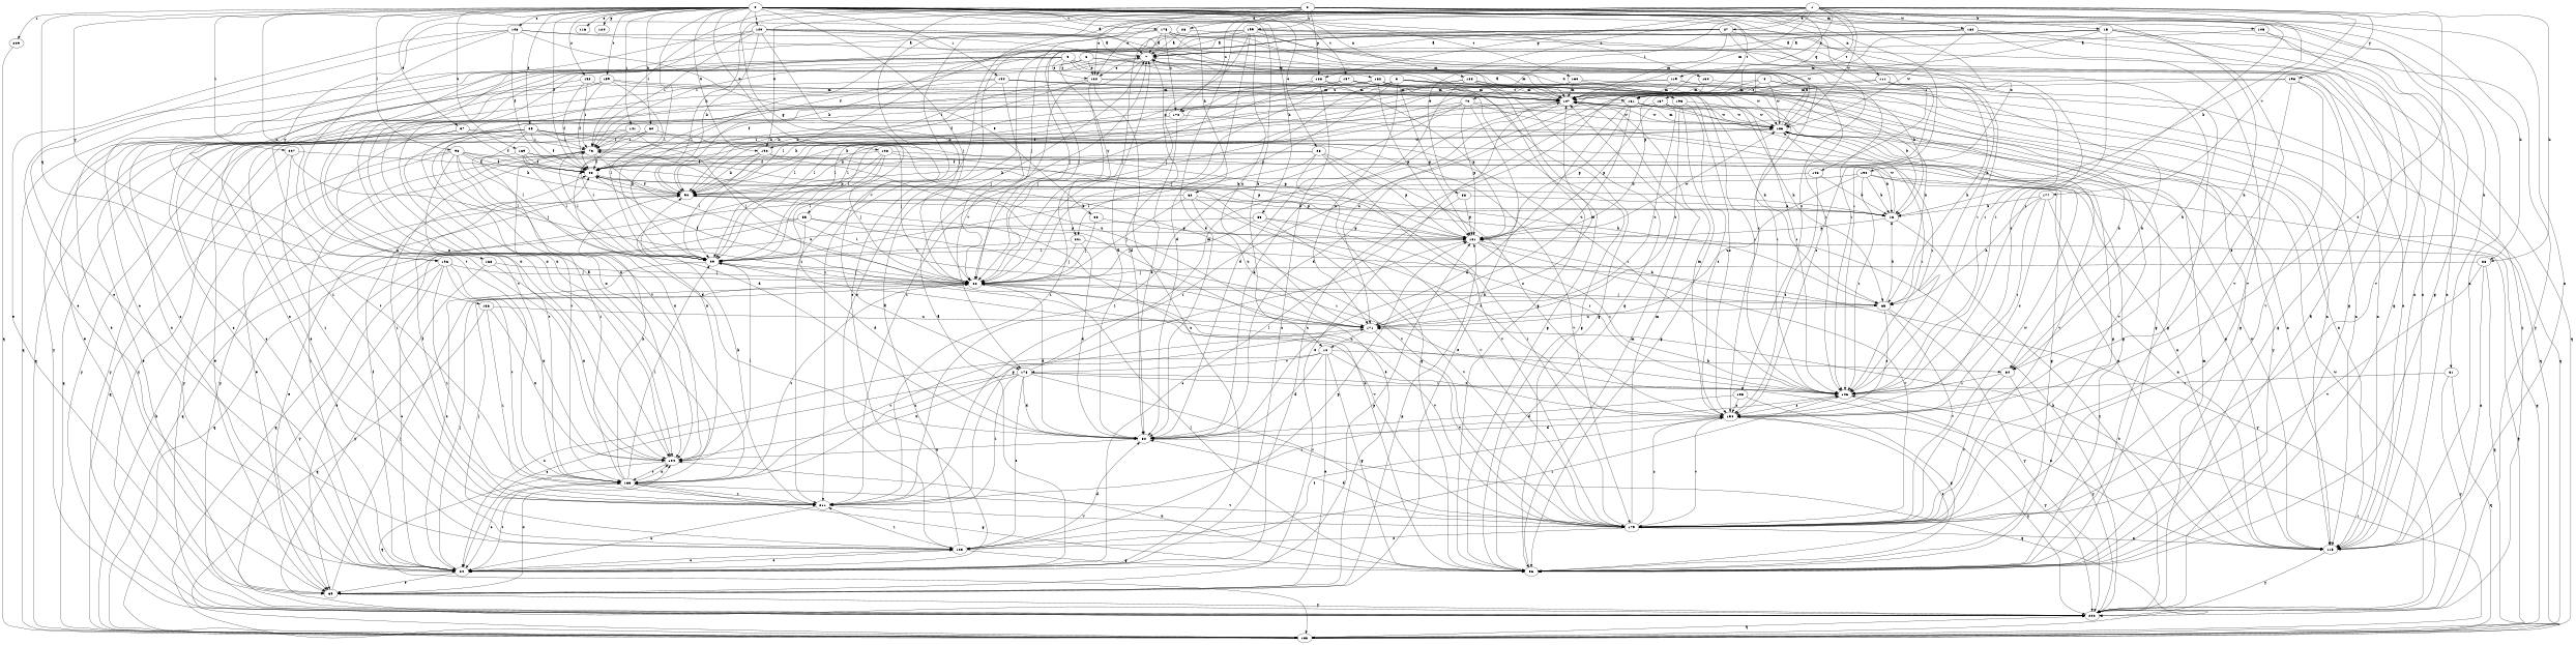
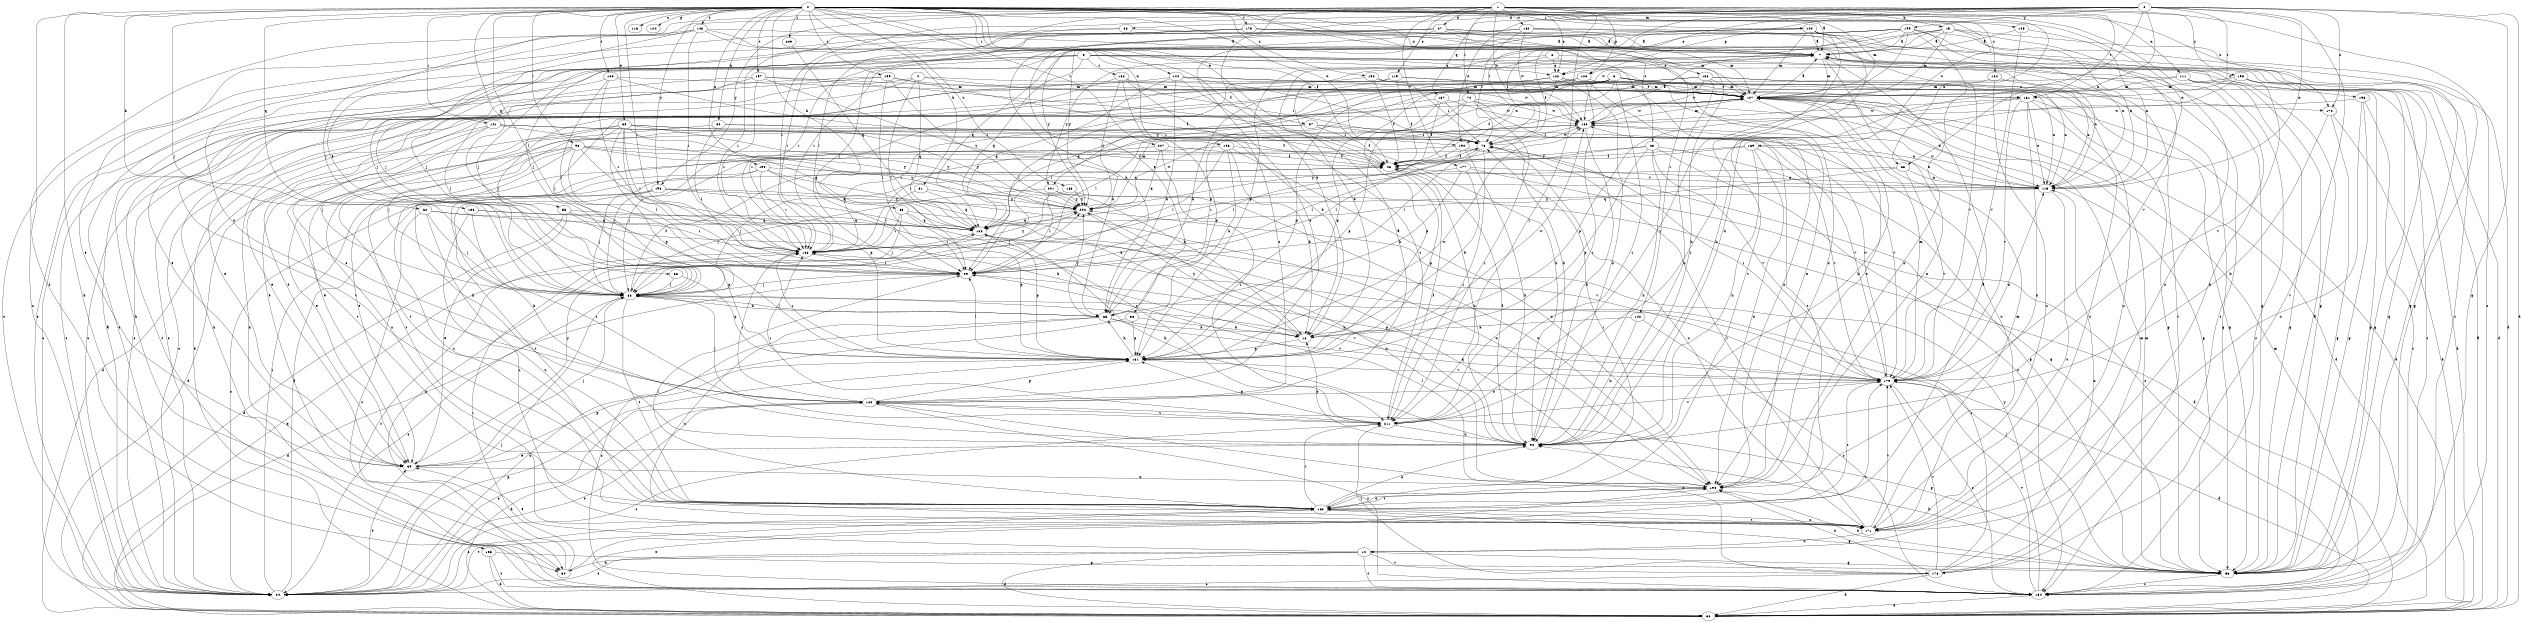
  strict digraph {
    0
    7
    10
    23
    35
    37
    48
    55
    60
    61
    62
    63
    64
    82
    93
    99
    105
    108
    111
    115
    116
    124
    136
    140
    141
    142
    144
    146
    148
    152
    153
    157
    159
    160
    164
    168
    169
    170
    175
    188
    190
    192
    196
    207
    209
    107
    122
    32
    178
    194
    24
    154
    56
    39
    90
    131
    179
    33
    73
    138
    202
    163
    171
    16
    65
    186
    211
    123
    1
    15
    27
    38
    70
    88
    119
    128
    161
    177
    182
    198
    2
    28
    137
    199
    3
    201
    4
    5
    162
    193
    6
    0 -> 7 [label=a]
    0 -> 10 [label=b]
    0 -> 23 [label=c]
    0 -> 35 [label=e]
    0 -> 37 [label=e]
    0 -> 48 [label=f]
    0 -> 55 [label=g]
    0 -> 60 [label=h]
    0 -> 61 [label=h]
    0 -> 62 [label=h]
    0 -> 63 [label=h]
    0 -> 64 [label=h]
    0 -> 82 [label=j]
    0 -> 93 [label=l]
    0 -> 99 [label=l]
    0 -> 105 [label=m]
    0 -> 108 [label=n]
    0 -> 111 [label=n]
    0 -> 115 [label=n]
    0 -> 116 [label=o]
    0 -> 124 [label=p]
    0 -> 136 [label=q]
    0 -> 140 [label=r]
    0 -> 141 [label=r]
    0 -> 142 [label=r]
    0 -> 144 [label=r]
    0 -> 146 [label=r]
    0 -> 148 [label=s]
    0 -> 152 [label=s]
    0 -> 153 [label=s]
    0 -> 157 [label=t]
    0 -> 159 [label=t]
    0 -> 160 [label=t]
    0 -> 164 [label=u]
    0 -> 168 [label=u]
    0 -> 169 [label=u]
-   175 -> 170 [label=u]
+   0 -> 170 [label=u]
    0 -> 175 [label=v]
    0 -> 188 [label=x]
    0 -> 190 [label=x]
    0 -> 192 [label=x]
    0 -> 196 [label=y]
    0 -> 207 [label=z]
    0 -> 209 [label=z]
    7 -> 107 [label=m]
    7 -> 122 [label=o]
    7 -> 32 [label=d]
    7 -> 178 [label=v]
    7 -> 194 [label=x]
    10 -> 64 [label=h]
    10 -> 32 [label=d]
    10 -> 178 [label=v]
    10 -> 24 [label=c]
    10 -> 154 [label=s]
    10 -> 56 [label=g]
    10 -> 39 [label=e]
    23 -> 48 [label=f]
    23 -> 99 [label=l]
    23 -> 154 [label=s]
    23 -> 56 [label=g]
    23 -> 90 [label=k]
    23 -> 131 [label=p]
    23 -> 179 [label=v]
    35 -> 48 [label=f]
    35 -> 82 [label=j]
    35 -> 99 [label=l]
    35 -> 146 [label=r]
    35 -> 39 [label=e]
    35 -> 131 [label=p]
    35 -> 73 [label=i]
    35 -> 138 [label=q]
    35 -> 202 [label=y]
    35 -> 163 [label=t]
    37 -> 48 [label=f]
    37 -> 39 [label=e]
    37 -> 179 [label=v]
    37 -> 73 [label=i]
    37 -> 163 [label=t]
    48 -> 90 [label=k]
    48 -> 131 [label=p]
-   48 -> 179 [label=v]
+   48 -> 115 [label=v]
    55 -> 146 [label=r]
    55 -> 32 [label=d]
    55 -> 39 [label=e]
    55 -> 131 [label=p]
    55 -> 138 [label=q]
    60 -> 99 [label=l]
    60 -> 73 [label=i]
    60 -> 202 [label=y]
    60 -> 171 [label=u]
    61 -> 146 [label=r]
    61 -> 138 [label=q]
    61 -> 202 [label=y]
    62 -> 82 [label=j]
    62 -> 154 [label=s]
    62 -> 138 [label=q]
    62 -> 171 [label=u]
    62 -> 16 [label=b]
    63 -> 82 [label=j]
    63 -> 146 [label=r]
    63 -> 131 [label=p]
    63 -> 179 [label=v]
    63 -> 138 [label=q]
    64 -> 146 [label=r]
    64 -> 179 [label=v]
    64 -> 202 [label=y]
    82 -> 48 [label=f]
    82 -> 32 [label=d]
    82 -> 179 [label=v]
    82 -> 163 [label=t]
    82 -> 65 [label=h]
    93 -> 48 [label=f]
    93 -> 99 [label=l]
    93 -> 32 [label=d]
    93 -> 39 [label=e]
    93 -> 90 [label=k]
    93 -> 131 [label=p]
    93 -> 202 [label=y]
    93 -> 163 [label=t]
    93 -> 16 [label=b]
    99 -> 82 [label=j]
    99 -> 24 [label=c]
-   99 -> 179 [label=v]
+   99 -> 179 [label=p]
    105 -> 7 [label=a]
    105 -> 115 [label=n]
    105 -> 179 [label=v]
    108 -> 48 [label=f]
    108 -> 82 [label=j]
    108 -> 99 [label=l]
    108 -> 194 [label=x]
    108 -> 16 [label=b]
    108 -> 65 [label=h]
    111 -> 107 [label=m]
    111 -> 32 [label=d]
    111 -> 154 [label=s]
    111 -> 56 [label=g]
    111 -> 65 [label=h]
    115 -> 202 [label=y]
    115 -> 171 [label=u]
    115 -> 186 [label=w]
    136 -> 194 [label=x]
    136 -> 138 [label=q]
    136 -> 171 [label=u]
    136 -> 211 [label=z]
    140 -> 7 [label=a]
    140 -> 82 [label=j]
    140 -> 107 [label=m]
    140 -> 24 [label=c]
    140 -> 154 [label=s]
    140 -> 56 [label=g]
    140 -> 90 [label=k]
    140 -> 73 [label=i]
    140 -> 163 [label=t]
    141 -> 82 [label=j]
    141 -> 115 [label=n]
    141 -> 32 [label=d]
    141 -> 73 [label=i]
    141 -> 202 [label=y]
    141 -> 123 [label=o]
    142 -> 154 [label=s]
    142 -> 90 [label=k]
    142 -> 16 [label=b]
    144 -> 82 [label=j]
    144 -> 107 [label=m]
    144 -> 56 [label=g]
    144 -> 90 [label=k]
    144 -> 138 [label=q]
    144 -> 65 [label=h]
    144 -> 211 [label=z]
    146 -> 99 [label=l]
    146 -> 154 [label=s]
    146 -> 202 [label=y]
    148 -> 7 [label=a]
    148 -> 48 [label=f]
    148 -> 146 [label=r]
    148 -> 194 [label=x]
    148 -> 39 [label=e]
    148 -> 33 [label=e]
    148 -> 123 [label=o]
    152 -> 48 [label=f]
    152 -> 107 [label=m]
    152 -> 39 [label=e]
    152 -> 73 [label=i]
    153 -> 32 [label=d]
    153 -> 154 [label=s]
    153 -> 56 [label=g]
    157 -> 82 [label=j]
    157 -> 146 [label=r]
    157 -> 107 [label=m]
    157 -> 90 [label=k]
    157 -> 163 [label=t]
    157 -> 65 [label=h]
    159 -> 48 [label=f]
    159 -> 99 [label=l]
    159 -> 107 [label=m]
    159 -> 24 [label=c]
    159 -> 154 [label=s]
    159 -> 202 [label=y]
    160 -> 99 [label=l]
    160 -> 146 [label=r]
    160 -> 107 [label=m]
    160 -> 24 [label=c]
    160 -> 16 [label=b]
    164 -> 115 [label=n]
    164 -> 107 [label=m]
    164 -> 171 [label=u]
    168 -> 82 [label=j]
    168 -> 194 [label=x]
    168 -> 202 [label=y]
    169 -> 48 [label=f]
    169 -> 99 [label=l]
    169 -> 115 [label=n]
    169 -> 194 [label=x]
    169 -> 90 [label=k]
    169 -> 179 [label=v]
    170 -> 32 [label=d]
    170 -> 56 [label=g]
    170 -> 90 [label=k]
    175 -> 7 [label=a]
    175 -> 99 [label=l]
    175 -> 146 [label=r]
    175 -> 107 [label=m]
    175 -> 24 [label=c]
    175 -> 56 [label=g]
    188 -> 99 [label=l]
    188 -> 115 [label=n]
    188 -> 107 [label=m]
    188 -> 32 [label=d]
    188 -> 56 [label=g]
    188 -> 90 [label=k]
    188 -> 186 [label=w]
    190 -> 115 [label=n]
    190 -> 146 [label=r]
    190 -> 90 [label=k]
    190 -> 138 [label=q]
    190 -> 171 [label=u]
    190 -> 16 [label=b]
    192 -> 48 [label=f]
    192 -> 99 [label=l]
    192 -> 56 [label=g]
    192 -> 39 [label=e]
    192 -> 90 [label=k]
    196 -> 82 [label=j]
    196 -> 194 [label=x]
    196 -> 24 [label=c]
    196 -> 202 [label=y]
    196 -> 163 [label=t]
    196 -> 211 [label=z]
    207 -> 48 [label=f]
    207 -> 82 [label=j]
    207 -> 138 [label=q]
    207 -> 211 [label=z]
    209 -> 138 [label=q]
    107 -> 7 [label=a]
    107 -> 115 [label=n]
    107 -> 32 [label=d]
    107 -> 24 [label=c]
    107 -> 39 [label=e]
    107 -> 90 [label=k]
    107 -> 186 [label=w]
    122 -> 48 [label=f]
    122 -> 82 [label=j]
    122 -> 107 [label=m]
    122 -> 24 [label=c]
    122 -> 56 [label=g]
    122 -> 90 [label=k]
    32 -> 7 [label=a]
    32 -> 194 [label=x]
    32 -> 138 [label=q]
    178 -> 115 [label=n]
    178 -> 146 [label=r]
    178 -> 107 [label=m]
    178 -> 32 [label=d]
    178 -> 194 [label=x]
    178 -> 24 [label=c]
    178 -> 179 [label=v]
    178 -> 211 [label=z]
    178 -> 123 [label=o]
    194 -> 99 [label=l]
    194 -> 138 [label=q]
    194 -> 163 [label=t]
    24 -> 7 [label=a]
    24 -> 48 [label=f]
    24 -> 82 [label=j]
    24 -> 39 [label=e]
    24 -> 131 [label=p]
    24 -> 73 [label=i]
    24 -> 163 [label=t]
    24 -> 123 [label=o]
    154 -> 107 [label=m]
    154 -> 32 [label=d]
    154 -> 179 [label=v]
    154 -> 202 [label=y]
    56 -> 7 [label=a]
    56 -> 82 [label=j]
    56 -> 107 [label=m]
    56 -> 194 [label=x]
    56 -> 154 [label=s]
    56 -> 90 [label=k]
    39 -> 82 [label=j]
    39 -> 194 [label=x]
    39 -> 131 [label=p]
    39 -> 202 [label=y]
    90 -> 48 [label=f]
    90 -> 39 [label=e]
    90 -> 16 [label=b]
    131 -> 99 [label=l]
    131 -> 146 [label=r]
    131 -> 179 [label=v]
    131 -> 65 [label=h]
    131 -> 186 [label=w]
    179 -> 115 [label=n]
    179 -> 107 [label=m]
    179 -> 32 [label=d]
    179 -> 154 [label=s]
    179 -> 73 [label=i]
    179 -> 163 [label=t]
    179 -> 186 [label=w]
    179 -> 123 [label=o]
    33 -> 82 [label=j]
    33 -> 131 [label=p]
    73 -> 48 [label=f]
    73 -> 99 [label=l]
    73 -> 202 [label=y]
    73 -> 171 [label=u]
    73 -> 186 [label=w]
    73 -> 211 [label=z]
    138 -> 146 [label=r]
    138 -> 90 [label=k]
    138 -> 131 [label=p]
    202 -> 107 [label=m]
    202 -> 90 [label=k]
    202 -> 138 [label=q]
    202 -> 186 [label=w]
    163 -> 7 [label=a]
    163 -> 99 [label=l]
    163 -> 194 [label=x]
    163 -> 24 [label=c]
    163 -> 56 [label=g]
    163 -> 90 [label=k]
    163 -> 73 [label=i]
    163 -> 171 [label=u]
    163 -> 211 [label=z]
    171 -> 10 [label=u]
    171 -> 107 [label=m]
    171 -> 179 [label=v]
    171 -> 73 [label=i]
    171 -> 163 [label=t]
    16 -> 131 [label=p]
    16 -> 202 [label=y]
    16 -> 186 [label=w]
    65 -> 82 [label=j]
    65 -> 154 [label=s]
    65 -> 179 [label=v]
    65 -> 202 [label=y]
    65 -> 171 [label=u]
    65 -> 16 [label=b]
    186 -> 7 [label=a]
    186 -> 146 [label=r]
    186 -> 107 [label=m]
    186 -> 90 [label=k]
    186 -> 179 [label=v]
    186 -> 73 [label=i]
    211 -> 48 [label=f]
    211 -> 146 [label=r]
    211 -> 24 [label=c]
    211 -> 90 [label=k]
    211 -> 131 [label=p]
    211 -> 179 [label=v]
    123 -> 7 [label=a]
    123 -> 82 [label=j]
    123 -> 146 [label=r]
    123 -> 32 [label=d]
    123 -> 24 [label=c]
    123 -> 154 [label=s]
    123 -> 56 [label=g]
    123 -> 131 [label=p]
    123 -> 211 [label=z]
    1 -> 82 [label=j]
    1 -> 99 [label=l]
    1 -> 196 [label=y]
    1 -> 107 [label=m]
    1 -> 122 [label=o]
    1 -> 24 [label=c]
    1 -> 154 [label=s]
    1 -> 16 [label=b]
    1 -> 186 [label=w]
    1 -> 211 [label=z]
    1 -> 15 [label=b]
    1 -> 27 [label=d]
    1 -> 38 [label=e]
    1 -> 70 [label=i]
    1 -> 88 [label=k]
    1 -> 119 [label=o]
    1 -> 128 [label=p]
    1 -> 161 [label=t]
    1 -> 177 [label=v]
    1 -> 182 [label=w]
    1 -> 198 [label=y]
    15 -> 7 [label=a]
    15 -> 48 [label=f]
    15 -> 115 [label=n]
    15 -> 146 [label=r]
    15 -> 107 [label=m]
    15 -> 56 [label=g]
    15 -> 131 [label=p]
    15 -> 179 [label=v]
    27 -> 7 [label=a]
    27 -> 82 [label=j]
    27 -> 146 [label=r]
    27 -> 107 [label=m]
    27 -> 154 [label=s]
    27 -> 90 [label=k]
    27 -> 65 [label=h]
    27 -> 123 [label=o]
    38 -> 24 [label=c]
    38 -> 131 [label=p]
    38 -> 16 [label=b]
    70 -> 99 [label=l]
    70 -> 56 [label=g]
    70 -> 39 [label=e]
    70 -> 131 [label=p]
    70 -> 163 [label=t]
    70 -> 186 [label=w]
    70 -> 211 [label=z]
    88 -> 82 [label=j]
    88 -> 115 [label=n]
    88 -> 179 [label=v]
    88 -> 138 [label=q]
    119 -> 48 [label=f]
    119 -> 99 [label=l]
    119 -> 115 [label=n]
    119 -> 107 [label=m]
    119 -> 65 [label=h]
    128 -> 107 [label=m]
    128 -> 194 [label=x]
    128 -> 24 [label=c]
    128 -> 131 [label=p]
    128 -> 211 [label=z]
    161 -> 115 [label=n]
    161 -> 32 [label=d]
    161 -> 194 [label=x]
    161 -> 131 [label=p]
    161 -> 179 [label=v]
    161 -> 171 [label=u]
    161 -> 186 [label=w]
    177 -> 115 [label=n]
    177 -> 146 [label=r]
    177 -> 154 [label=s]
    177 -> 16 [label=b]
    177 -> 65 [label=h]
    182 -> 7 [label=a]
    182 -> 82 [label=j]
    182 -> 56 [label=g]
    182 -> 179 [label=v]
    182 -> 73 [label=i]
    182 -> 202 [label=y]
    182 -> 186 [label=w]
    198 -> 107 [label=m]
    198 -> 154 [label=s]
    198 -> 56 [label=g]
    198 -> 179 [label=v]
    198 -> 211 [label=z]
    2 -> 115 [label=n]
    2 -> 146 [label=r]
    2 -> 170 [label=u]
    2 -> 192 [label=x]
    2 -> 122 [label=o]
    2 -> 32 [label=d]
    2 -> 178 [label=v]
    2 -> 56 [label=g]
    2 -> 90 [label=k]
    2 -> 73 [label=i]
    2 -> 88 [label=k]
    2 -> 128 [label=p]
    2 -> 161 [label=t]
    2 -> 28 [label=d]
    2 -> 137 [label=q]
    2 -> 199 [label=y]
    28 -> 7 [label=a]
    28 -> 82 [label=j]
    28 -> 146 [label=r]
    137 -> 48 [label=f]
    137 -> 146 [label=r]
    137 -> 131 [label=p]
    137 -> 171 [label=u]
    137 -> 186 [label=w]
    199 -> 7 [label=a]
    199 -> 82 [label=j]
    199 -> 115 [label=n]
    199 -> 32 [label=d]
    199 -> 194 [label=x]
    199 -> 138 [label=q]
    199 -> 202 [label=y]
    199 -> 171 [label=u]
    199 -> 186 [label=w]
    199 -> 211 [label=z]
    3 -> 64 [label=h]
    3 -> 170 [label=u]
    3 -> 192 [label=x]
    3 -> 56 [label=g]
    3 -> 131 [label=p]
    3 -> 138 [label=q]
    3 -> 171 [label=u]
    3 -> 211 [label=z]
    3 -> 161 [label=t]
    3 -> 201 [label=y]
    201 -> 82 [label=j]
    201 -> 99 [label=l]
    201 -> 32 [label=d]
    201 -> 202 [label=y]
    4 -> 64 [label=h]
    4 -> 99 [label=l]
    4 -> 24 [label=c]
    4 -> 138 [label=q]
    4 -> 186 [label=w]
    4 -> 161 [label=t]
    5 -> 64 [label=h]
    5 -> 122 [label=o]
    5 -> 194 [label=x]
    5 -> 24 [label=c]
    5 -> 56 [label=g]
    5 -> 39 [label=e]
    5 -> 138 [label=q]
    5 -> 162 [label=t]
    5 -> 193 [label=x]
    162 -> 146 [label=r]
    162 -> 107 [label=m]
    162 -> 131 [label=p]
    162 -> 73 [label=i]
    162 -> 202 [label=y]
    162 -> 123 [label=o]
    193 -> 154 [label=s]
    193 -> 56 [label=g]
    193 -> 171 [label=u]
    193 -> 186 [label=w]
    6 -> 115 [label=n]
    6 -> 122 [label=o]
    6 -> 194 [label=x]
    6 -> 16 [label=b]
    6 -> 201 [label=y]
  }
